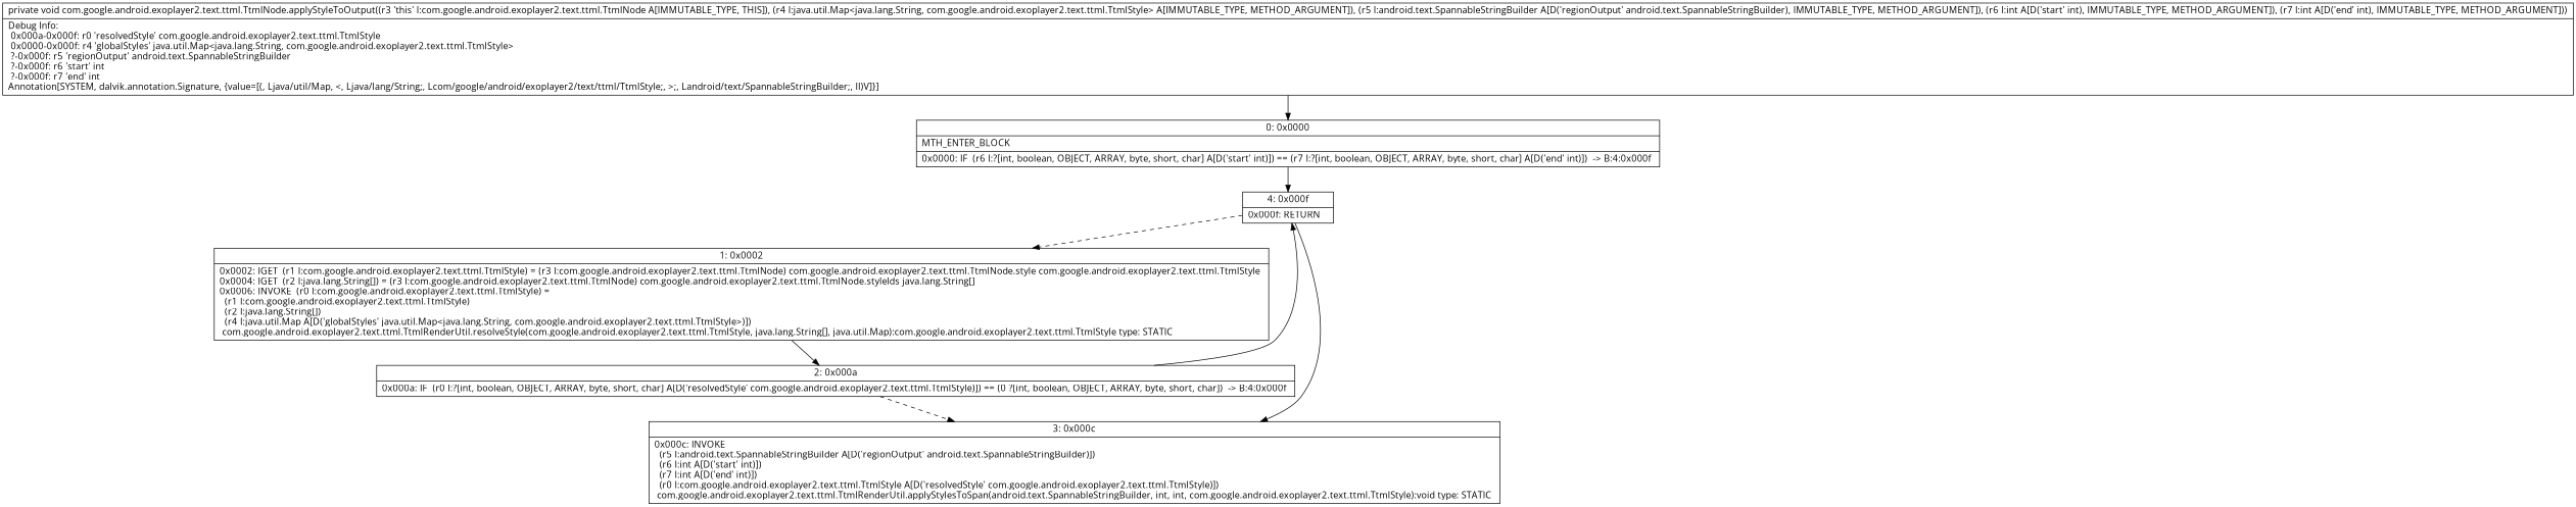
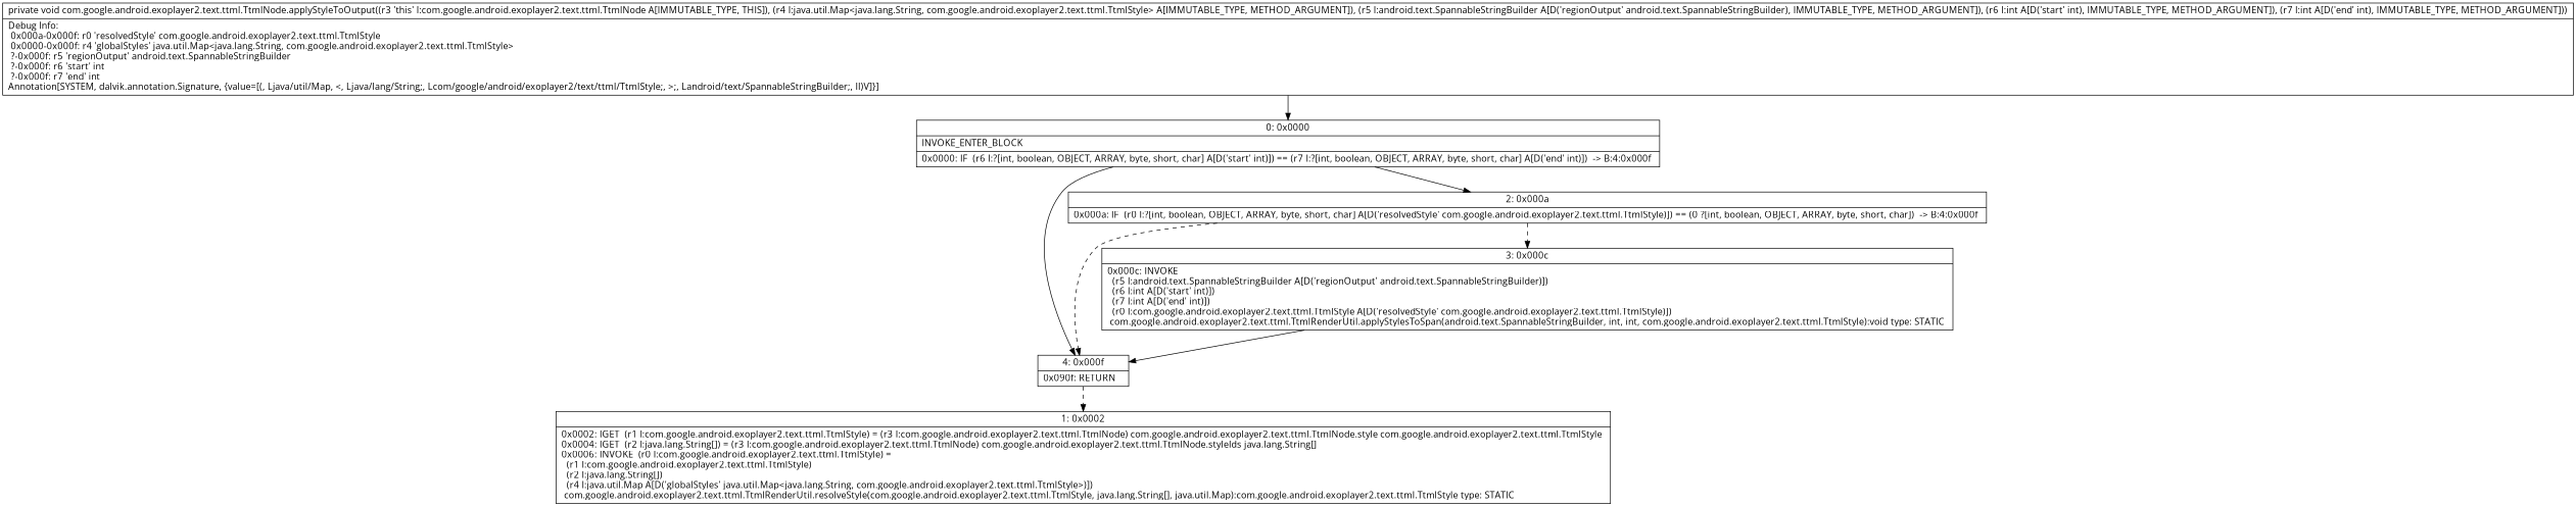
  digraph {
    fontname="Open Sans"
    node [fontname="Open Sans" shape=record]
    edge [fontname="Open Sans"]
-   n1 [label="{0\:\ 0x0000|MTH_ENTER_BLOCK\l|0x0000: IF  (r6 I:?[int, boolean, OBJECT, ARRAY, byte, short, char] A[D('start' int)]) == (r7 I:?[int, boolean, OBJECT, ARRAY, byte, short, char] A[D('end' int)])  \-\> B:4:0x000f \l}"]
-   n2 [label="{4\:\ 0x000f|0x000f: RETURN   \l}"]
+   n1 [label="{0\:\ 0x0000|INVOKE_ENTER_BLOCK\l|0x0000: IF  (r6 I:?[int, boolean, OBJECT, ARRAY, byte, short, char] A[D('start' int)]) == (r7 I:?[int, boolean, OBJECT, ARRAY, byte, short, char] A[D('end' int)])  \-\> B:4:0x000f \l}"]
+   n2 [label="{4\:\ 0x000f|0x090f: RETURN   \l}"]
    n3 [label="{1\:\ 0x0002|0x0002: IGET  (r1 I:com.google.android.exoplayer2.text.ttml.TtmlStyle) = (r3 I:com.google.android.exoplayer2.text.ttml.TtmlNode) com.google.android.exoplayer2.text.ttml.TtmlNode.style com.google.android.exoplayer2.text.ttml.TtmlStyle \l0x0004: IGET  (r2 I:java.lang.String[]) = (r3 I:com.google.android.exoplayer2.text.ttml.TtmlNode) com.google.android.exoplayer2.text.ttml.TtmlNode.styleIds java.lang.String[] \l0x0006: INVOKE  (r0 I:com.google.android.exoplayer2.text.ttml.TtmlStyle) = \l  (r1 I:com.google.android.exoplayer2.text.ttml.TtmlStyle)\l  (r2 I:java.lang.String[])\l  (r4 I:java.util.Map A[D('globalStyles' java.util.Map\<java.lang.String, com.google.android.exoplayer2.text.ttml.TtmlStyle\>)])\l com.google.android.exoplayer2.text.ttml.TtmlRenderUtil.resolveStyle(com.google.android.exoplayer2.text.ttml.TtmlStyle, java.lang.String[], java.util.Map):com.google.android.exoplayer2.text.ttml.TtmlStyle type: STATIC \l}"]
    n4 [label="{2\:\ 0x000a|0x000a: IF  (r0 I:?[int, boolean, OBJECT, ARRAY, byte, short, char] A[D('resolvedStyle' com.google.android.exoplayer2.text.ttml.TtmlStyle)]) == (0 ?[int, boolean, OBJECT, ARRAY, byte, short, char])  \-\> B:4:0x000f \l}"]
    n5 [label="{3\:\ 0x000c|0x000c: INVOKE  \l  (r5 I:android.text.SpannableStringBuilder A[D('regionOutput' android.text.SpannableStringBuilder)])\l  (r6 I:int A[D('start' int)])\l  (r7 I:int A[D('end' int)])\l  (r0 I:com.google.android.exoplayer2.text.ttml.TtmlStyle A[D('resolvedStyle' com.google.android.exoplayer2.text.ttml.TtmlStyle)])\l com.google.android.exoplayer2.text.ttml.TtmlRenderUtil.applyStylesToSpan(android.text.SpannableStringBuilder, int, int, com.google.android.exoplayer2.text.ttml.TtmlStyle):void type: STATIC \l}"]
    n6 [label="{private void com.google.android.exoplayer2.text.ttml.TtmlNode.applyStyleToOutput((r3 'this' I:com.google.android.exoplayer2.text.ttml.TtmlNode A[IMMUTABLE_TYPE, THIS]), (r4 I:java.util.Map\<java.lang.String, com.google.android.exoplayer2.text.ttml.TtmlStyle\> A[IMMUTABLE_TYPE, METHOD_ARGUMENT]), (r5 I:android.text.SpannableStringBuilder A[D('regionOutput' android.text.SpannableStringBuilder), IMMUTABLE_TYPE, METHOD_ARGUMENT]), (r6 I:int A[D('start' int), IMMUTABLE_TYPE, METHOD_ARGUMENT]), (r7 I:int A[D('end' int), IMMUTABLE_TYPE, METHOD_ARGUMENT]))  | Debug Info:\l  0x000a\-0x000f: r0 'resolvedStyle' com.google.android.exoplayer2.text.ttml.TtmlStyle\l  0x0000\-0x000f: r4 'globalStyles' java.util.Map\<java.lang.String, com.google.android.exoplayer2.text.ttml.TtmlStyle\>\l  ?\-0x000f: r5 'regionOutput' android.text.SpannableStringBuilder\l  ?\-0x000f: r6 'start' int\l  ?\-0x000f: r7 'end' int\lAnnotation[SYSTEM, dalvik.annotation.Signature, \{value=[(, Ljava\/util\/Map, \<, Ljava\/lang\/String;, Lcom\/google\/android\/exoplayer2\/text\/ttml\/TtmlStyle;, \>;, Landroid\/text\/SpannableStringBuilder;, II)V]\}]\l}"]
    n1 -> n2
    n2 -> n3 [style=dashed]
-   n3 -> n4
-   n4 -> n2
+   n1 -> n4
+   n4 -> n2 [style=dashed]
    n4 -> n5 [style=dashed]
-   n2 -> n5
+   n5 -> n2
    n6 -> n1
  }
